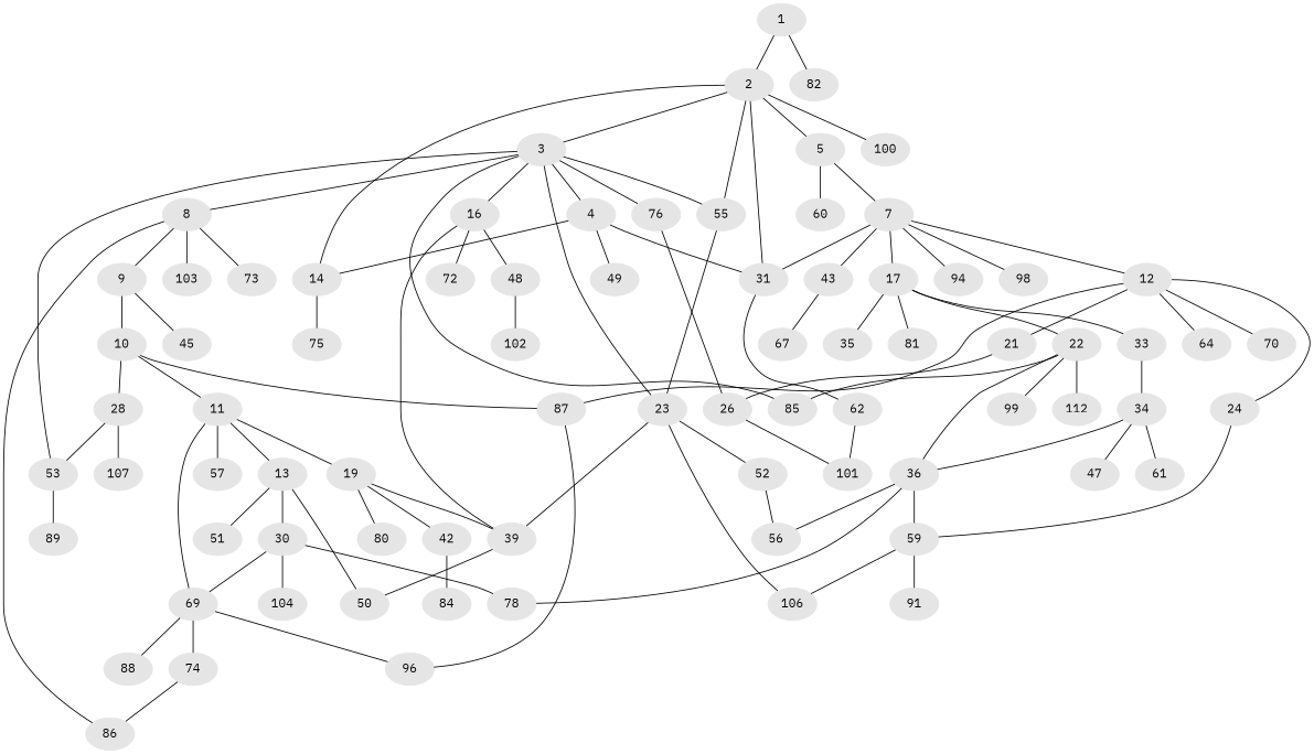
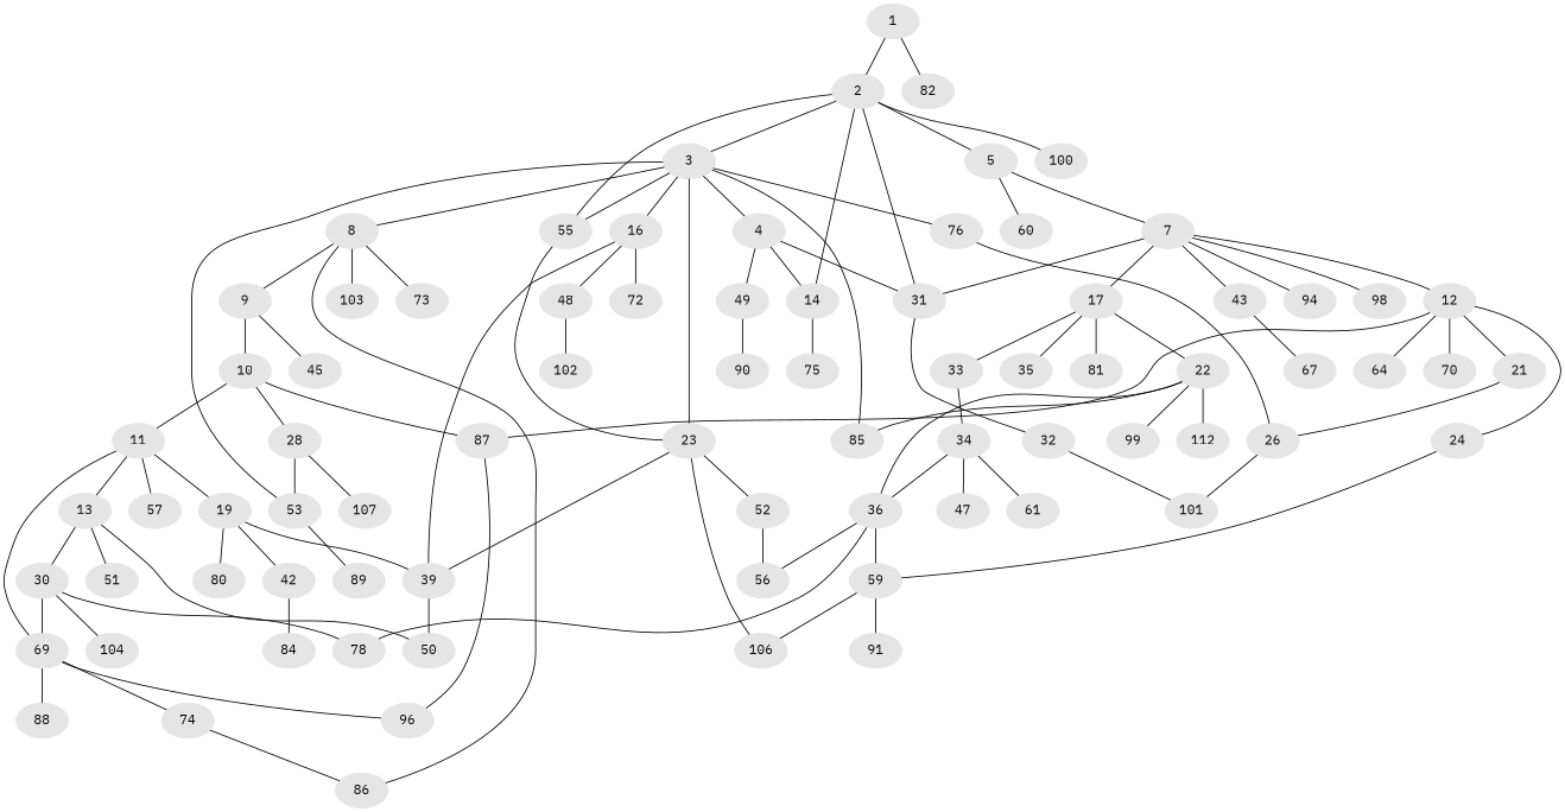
  graph {
    fontname="IBM Plex Mono"
    node [color=gray90 fontname="IBM Plex Mono" style=filled]
    edge [fontname="IBM Plex Mono"]
    2 [super="+6"]
    3 [super="+65"]
    5
    14 [super="+54"]
    n5 [label=55 super="+40"]
    31 [super="+32"]
    100 [super="+105"]
    1
    82
    4 [super="+20"]
    8 [super="+71"]
    16 [super="+38"]
    23 [super="+25"]
    53
    76
    85
    7 [super="+29"]
    60
    75 [super="+83"]
-   62
+   62 [label=32]
    49
    9
    73
    86 [super="+111"]
    103 [super="+113"]
    39 [super="+41"]
    48
    72
    52 [super="+109"]
    106
    26 [super="+79"]
    101
    89
+   90
    12 [super="+44"]
    17 [super="+58"]
    43 [super="+63"]
    94 [super="+108"]
    98
    87
    21
    24
    64
    70
    22 [super="+55"]
    33
    35
    81
    67
    10 [super="+46"]
    45
    11 [super="+27"]
    n53 [label=28 super="+95"]
    13 [super="+66"]
    19 [super="+28"]
    57
    69
    107
    96 [super="+97"]
    30 [super="+110"]
    50
    51
    42 [super="+93"]
    80
    74
    88 [super="+92"]
    59 [super="+68"]
    78
    104
    102
    36 [super="+77"]
    99
    112
    34 [super="+37"]
    84
    56
    91
    47
    61
    2 -- 3
    2 -- 5
    2 -- 14
    2 -- n5
    2 -- 31
    2 -- 100
    3 -- n5
    3 -- 4
    3 -- 8
    3 -- 16
    3 -- 23
    3 -- 53
    3 -- 76
    3 -- 85
    5 -- 7
    5 -- 60
    14 -- 75
    n5 -- 23
    31 -- 62
    1 -- 2
    1 -- 82
    4 -- 14
    4 -- 31
    4 -- 49
    8 -- 9
    8 -- 73
    8 -- 86
    8 -- 103
    16 -- 39
    16 -- 48
    16 -- 72
    23 -- 39
    23 -- 52
    23 -- 106
    53 -- 89
    76 -- 26
    7 -- 31 [weight=2]
    7 -- 12
    7 -- 17
    7 -- 43
    7 -- 94
    7 -- 98
    62 -- 101
+   49 -- 90
    9 -- 10
    9 -- 45
    39 -- 50
    48 -- 102
    52 -- 56
    26 -- 101
    12 -- 87
    12 -- 21
    12 -- 24
    12 -- 64
    12 -- 70
    17 -- 22
    17 -- 33
    17 -- 35
    17 -- 81
    43 -- 67
    87 -- 96
    21 -- 26
    24 -- 59
    22 -- 85
    22 -- 36
    22 -- 99
    22 -- 112
    33 -- 34
    10 -- 87
    10 -- 11
    10 -- n53
    11 -- 13
    11 -- 19
    11 -- 57
    11 -- 69
    n53 -- 53
    n53 -- 107
    13 -- 30
    13 -- 50
    13 -- 51
    19 -- 39
    19 -- 42
    19 -- 80
    69 -- 96
    69 -- 74
    69 -- 88
    30 -- 69
    30 -- 78
    30 -- 104
    42 -- 84
    74 -- 86
    59 -- 106
    59 -- 91
    36 -- 59
    36 -- 78
    36 -- 56
    34 -- 36
    34 -- 47
    34 -- 61
  }
